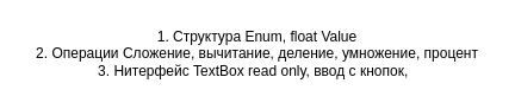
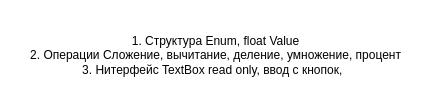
  <mxCell id="0" />
  <mxCell id="1" parent="0" />
- <mxCell id="2" value="1. Структура Enum, float Value&lt;br&gt;2. Операции Сложение, вычитание, деление, умножение, процент&lt;br&gt;3. Нитерфейс TextBox read only, ввод с кнопок,&amp;nbsp;&amp;nbsp;" style="text;html=1;align=center;verticalAlign=middle;resizable=0;points=[];autosize=1;strokeColor=none;fillColor=none;" parent="1" vertex="1"><mxGeometry x="20" y="20" width="390" height="50" as="geometry" /></mxCell>
+ <mxCell id="2" value="1. Структура Enum, float Value&lt;br&gt;2. Операции Сложение, вычитание, деление, умножение, процент&lt;br&gt;3. Нитерфейс TextBox read only, ввод с кнопок,&amp;nbsp;&amp;nbsp;" style="text;html=1;align=center;verticalAlign=middle;resizable=0;points=[];autosize=1;strokeColor=none;fillColor=none;" parent="1" vertex="1"><mxGeometry x="20" y="30" width="390" height="50" as="geometry" /></mxCell>
